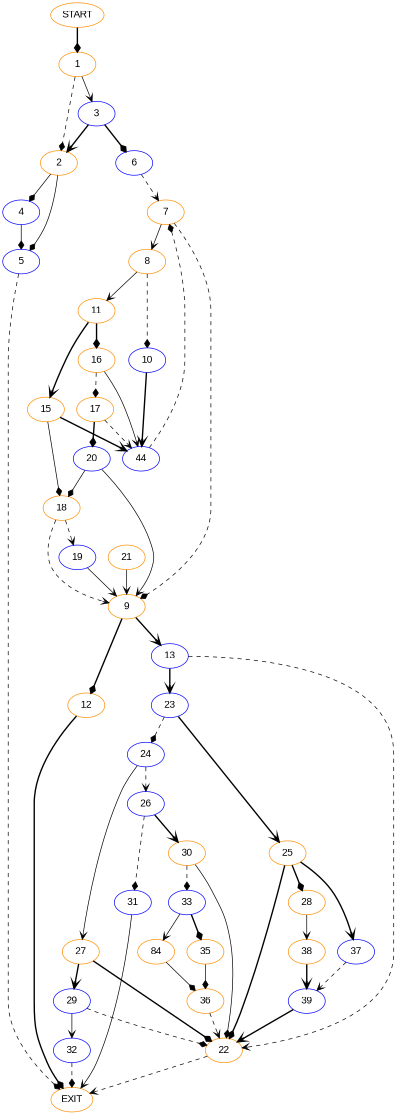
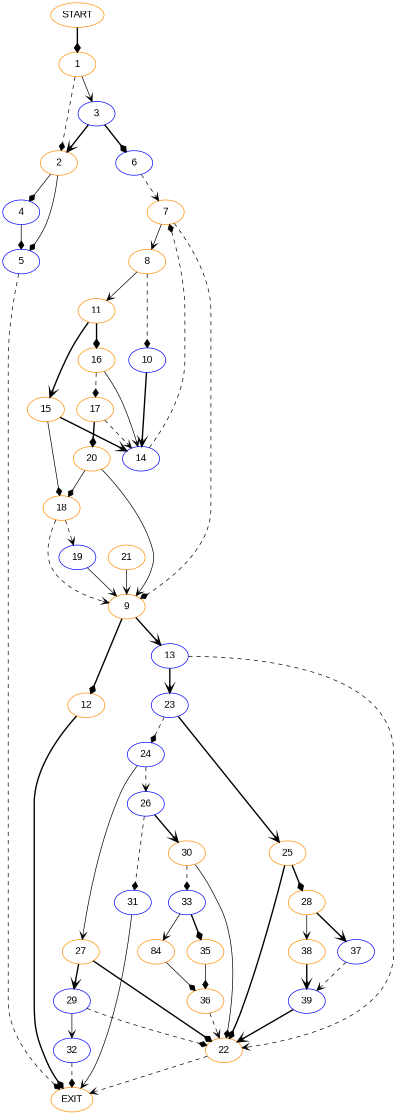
  digraph {
    fontname="Liberation Sans"
    node [color=darkorange fontname="Liberation Sans"]
    edge [arrowhead=vee fontname="Liberation Sans" style=bold]
    n1 [label=START]
    1
    2
    3 [color=blue]
    n5 [label=EXIT]
    4 [color=blue]
    5 [color=blue]
    6 [color=blue]
    7
    8
    9
    10 [color=blue]
    11
    12
    13 [color=blue]
-   14 [color=blue label=44]
+   14 [color=blue]
    15
    16
    22
    23 [color=blue]
    18
    17
    24 [color=blue]
    25
    19 [color=blue]
-   20 [color=blue]
+   20
    21
    26 [color=blue]
    27
    28
    30
    31 [color=blue]
    29 [color=blue]
    37 [color=blue]
    38
    33 [color=blue]
    32 [color=blue]
    39 [color=blue]
    n39 [label=84]
    35
    36
    n1 -> 1 [arrowhead=diamond]
    1 -> 2 [arrowhead=diamond style=dashed]
    1 -> 3 [style=solid]
    2 -> 4 [arrowhead=diamond style=solid]
    2 -> 5 [arrowhead=diamond style=solid]
    3 -> 2
    3 -> 6 [arrowhead=diamond]
    4 -> 5 [arrowhead=diamond style=solid]
    5 -> n5 [arrowhead=diamond style=dashed]
    6 -> 7 [style=dashed]
    7 -> 8 [style=solid]
    7 -> 9 [arrowhead=diamond style=dashed]
    8 -> 10 [arrowhead=diamond style=dashed]
    8 -> 11 [style=solid]
    9 -> 12 [arrowhead=diamond]
    9 -> 13
    10 -> 14
    11 -> 15
    11 -> 16 [arrowhead=diamond]
    12 -> n5 [arrowhead=diamond]
    13 -> 22 [style=dashed]
    13 -> 23
    14 -> 7 [arrowhead=diamond style=dashed]
    15 -> 14
    15 -> 18 [arrowhead=diamond style=solid]
    16 -> 14 [style=solid]
    16 -> 17 [arrowhead=diamond style=dashed]
    22 -> n5 [style=dashed]
    23 -> 24 [arrowhead=diamond style=dashed]
    23 -> 25
    18 -> 9 [style=dashed]
    18 -> 19 [style=dashed]
    17 -> 14 [style=dashed]
    17 -> 20 [arrowhead=diamond]
    24 -> 26 [style=dashed]
    24 -> 27 [style=solid]
    25 -> 22 [arrowhead=diamond]
    25 -> 28 [arrowhead=diamond]
    19 -> 9 [style=solid]
    20 -> 9 [style=solid]
    20 -> 18 [arrowhead=diamond style=solid]
    21 -> 9 [style=solid]
    26 -> 30
    26 -> 31 [arrowhead=diamond style=dashed]
    27 -> 22 [arrowhead=diamond]
    27 -> 29
-   25 -> 37
+   28 -> 37
    28 -> 38 [style=solid]
    30 -> 22 [arrowhead=diamond style=solid]
    30 -> 33 [arrowhead=diamond style=dashed]
    31 -> n5 [style=solid]
    29 -> 22 [arrowhead=diamond style=dashed]
    29 -> 32 [style=solid]
    37 -> 39 [style=dashed]
    38 -> 39
    33 -> n39 [style=solid]
    33 -> 35 [arrowhead=diamond]
    32 -> n5 [arrowhead=diamond style=dashed]
    39 -> 22
    n39 -> 36 [arrowhead=diamond style=solid]
    35 -> 36 [arrowhead=diamond style=solid]
    36 -> 22 [style=dashed]
  }
